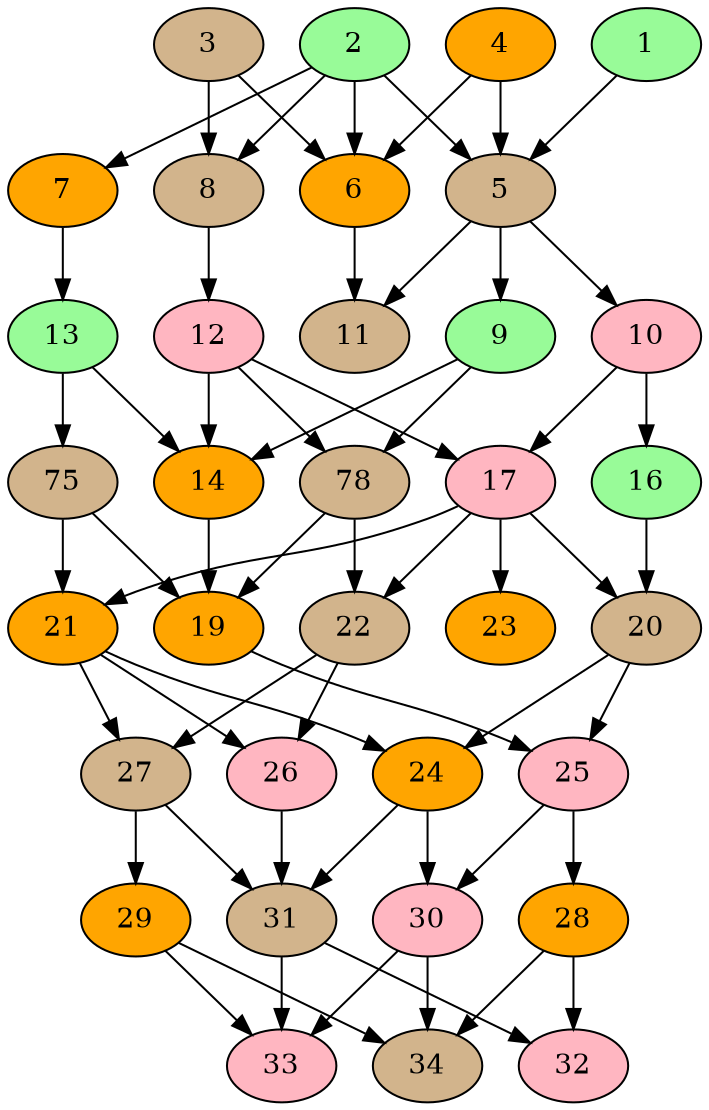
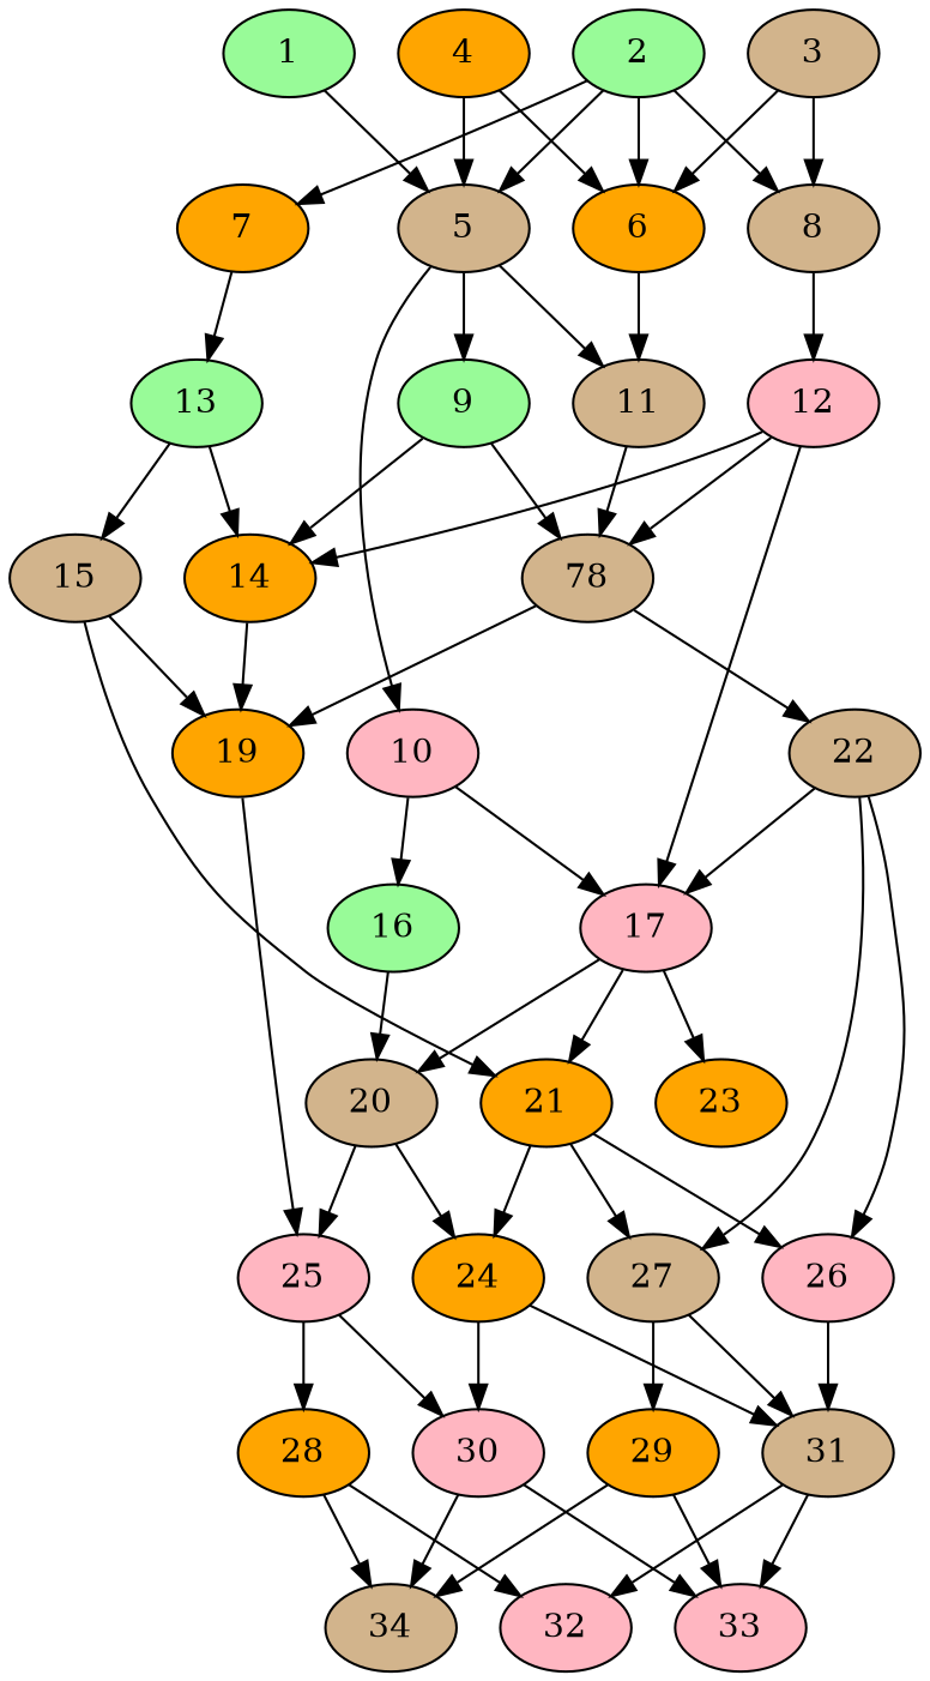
  digraph {
    node [alpha=0.01 fillcolor=tan style=filled]
    1 [alpha=0.13 expect_size=21367808 fillcolor=palegreen]
    5 [alpha=0.20 expect_size=27791360]
    9 [alpha=0.16 expect_size=40304640 fillcolor=palegreen]
    10 [alpha=0.20 expect_size=33918976 fillcolor=lightpink]
    11 [alpha=0.19 expect_size=37975040]
    14 [alpha=0.09 expect_size=38215680 fillcolor=orange]
    n7 [alpha=0.16 expect_size=18135040 label=78]
    16 [alpha=0.03 expect_size=34864128 fillcolor=palegreen]
    17 [alpha=0.15 expect_size=30812160 fillcolor=lightpink]
    2 [alpha=0.09 expect_size=46253056 fillcolor=palegreen]
    6 [alpha=0.18 expect_size=37829632 fillcolor=orange]
    7 [alpha=0.15 expect_size=28777472 fillcolor=orange]
    8 [alpha=0.17 expect_size=33136640]
    13 [expect_size=43546624 fillcolor=palegreen]
    12 [alpha=0.04 expect_size=22362112 fillcolor=lightpink]
-   15 [expect_size=35427328 label=75]
+   15 [expect_size=35427328]
    3 [alpha=0.18 expect_size=17238016]
    4 [alpha=0.19 expect_size=35889152 fillcolor=orange]
    19 [alpha=0.14 expect_size=11435008 fillcolor=orange]
    22 [alpha=0.05 expect_size=45515776]
    20 [expect_size=49019904]
    21 [alpha=0.14 expect_size=48188416 fillcolor=orange]
    23 [expect_size=7478272 fillcolor=orange]
    25 [alpha=0.08 expect_size=31714304 fillcolor=lightpink]
    26 [alpha=0.00 expect_size=34305024 fillcolor=lightpink]
    27 [alpha=0.02 expect_size=42341376]
    24 [alpha=0.09 expect_size=9780224 fillcolor=orange]
    30 [alpha=0.06 expect_size=7989248 fillcolor=lightpink]
    28 [alpha=0.16 expect_size=31191040 fillcolor=orange]
    31 [expect_size=9569280]
    29 [alpha=0.05 expect_size=21828608 fillcolor=orange]
    34 [alpha=0.14 expect_size=8301568]
    33 [expect_size=6815744 fillcolor=lightpink]
    32 [alpha=0.03 expect_size=42693632 fillcolor=lightpink]
    1 -> 5
    5 -> 9
    5 -> 10
    5 -> 11
    9 -> 14
    9 -> n7
    10 -> 16
    10 -> 17
+   11 -> n7
    14 -> 19
    n7 -> 19
    n7 -> 22
    16 -> 20
-   17 -> 22
+   22 -> 17
    17 -> 20
    17 -> 21
    17 -> 23
    2 -> 5
    2 -> 6
    2 -> 7
    2 -> 8
    6 -> 11
    7 -> 13
    8 -> 12
    13 -> 14
    13 -> 15
    12 -> 14
    12 -> n7
    12 -> 17
    15 -> 19
    15 -> 21
    3 -> 6
    3 -> 8
    4 -> 5
    4 -> 6
    19 -> 25
    22 -> 26
    22 -> 27
    20 -> 25
    20 -> 24
    21 -> 26
    21 -> 27
    21 -> 24
    25 -> 30
    25 -> 28
    26 -> 31
    27 -> 31
    27 -> 29
    24 -> 30
    24 -> 31
    30 -> 34
    30 -> 33
    28 -> 34
    28 -> 32
    31 -> 33
    31 -> 32
    29 -> 34
    29 -> 33
  }
